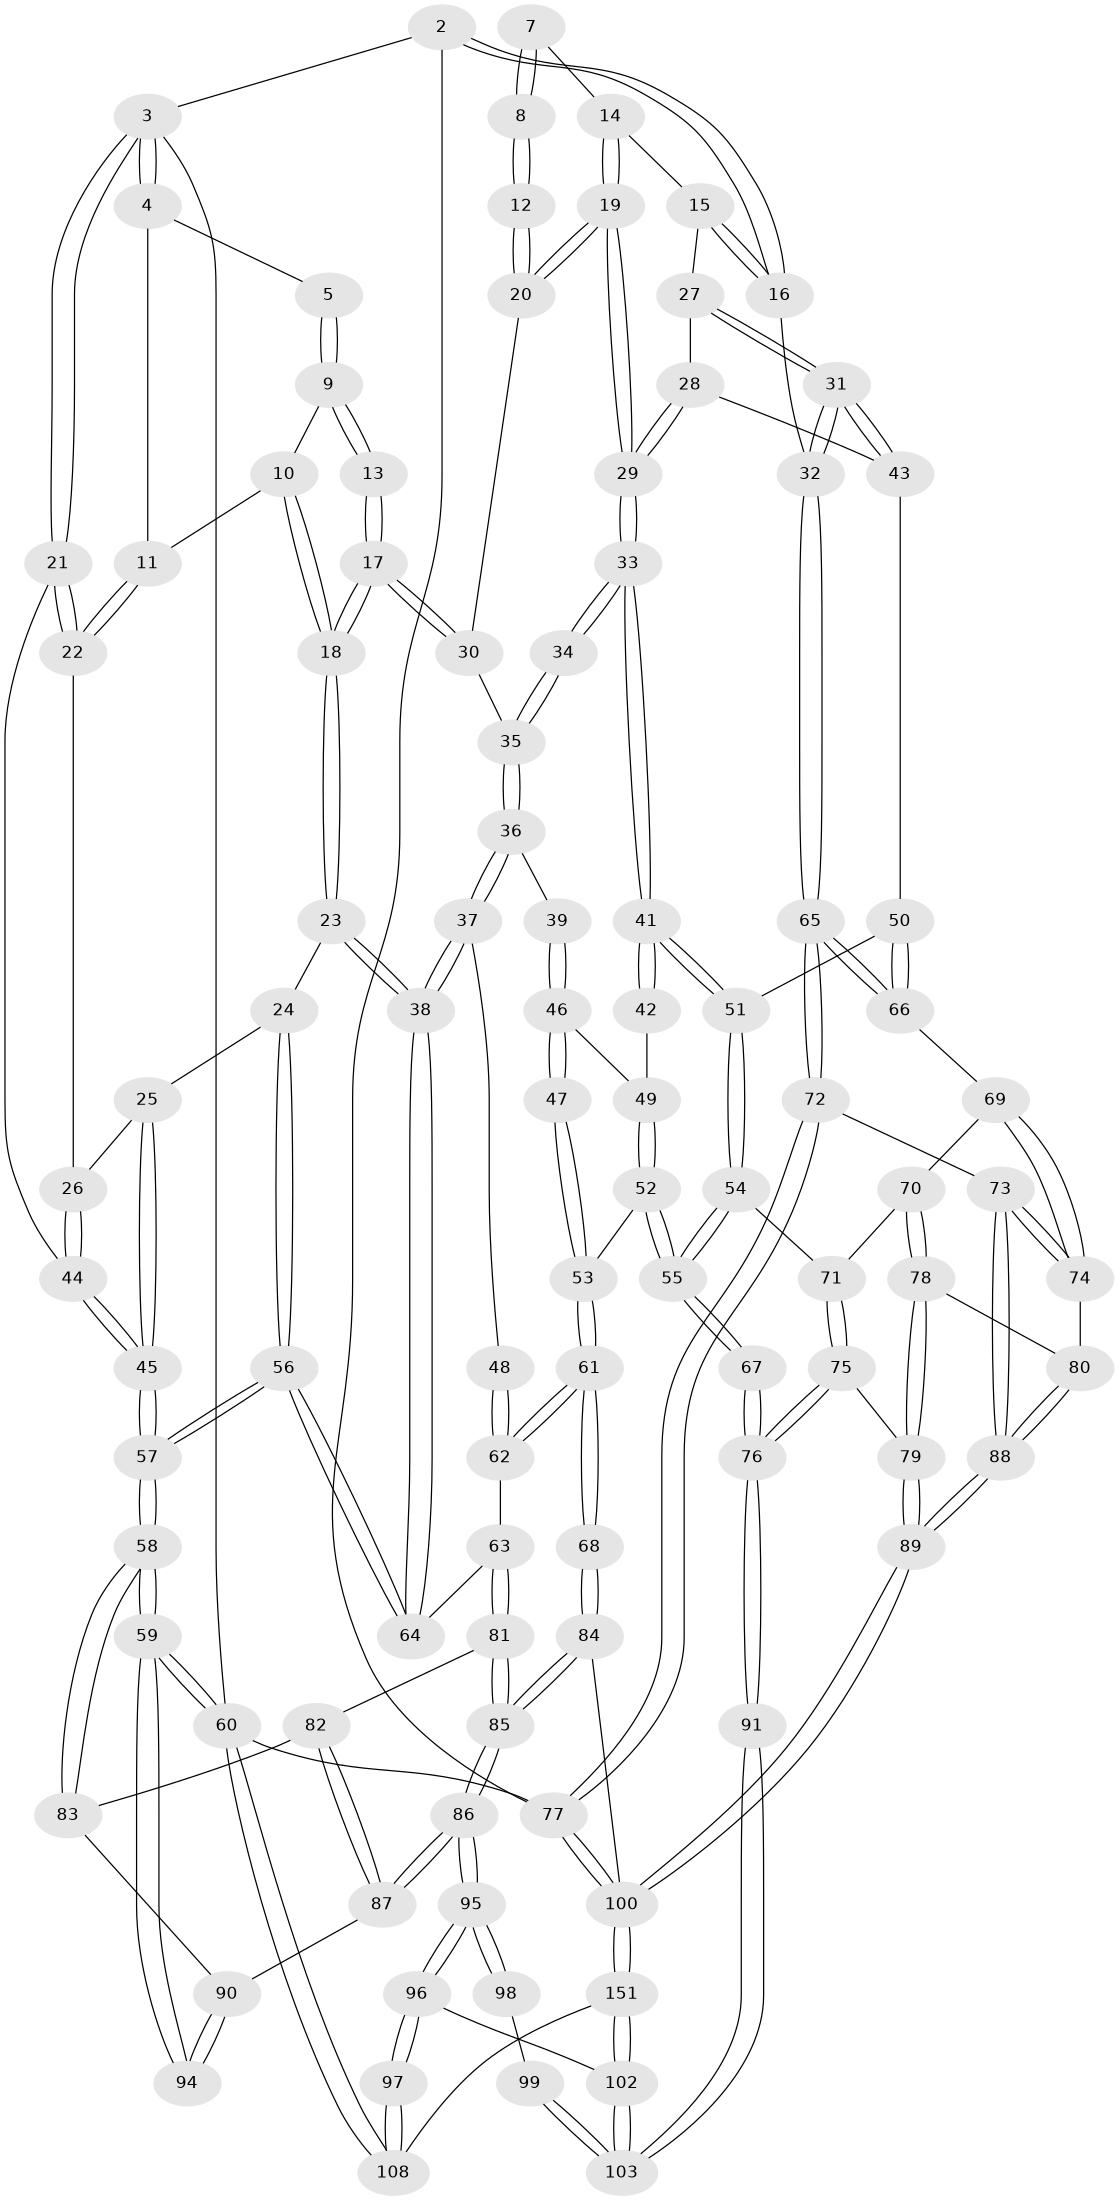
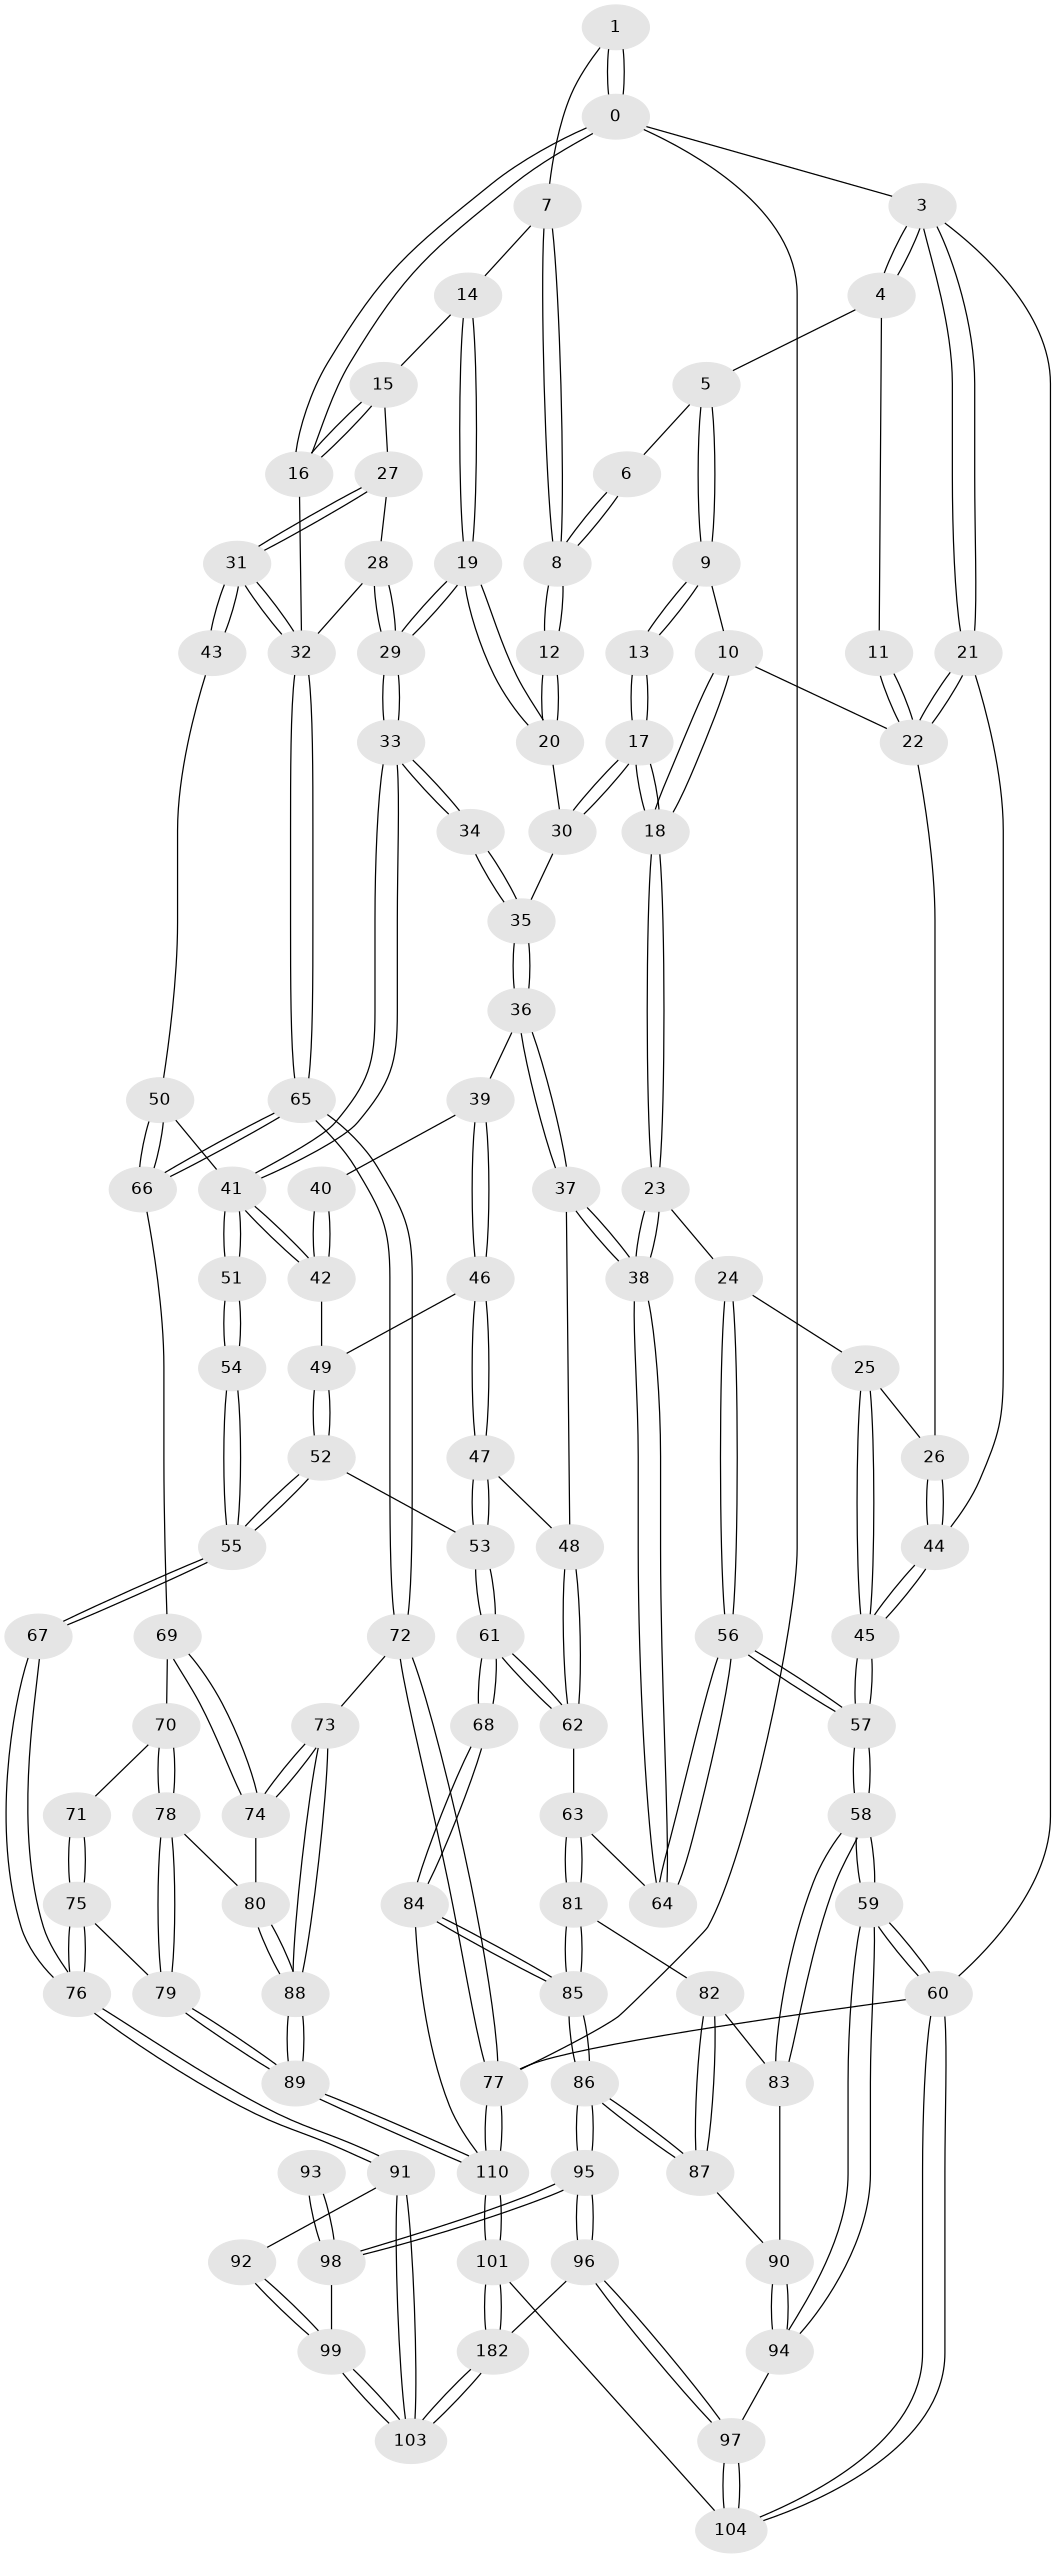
  graph {
    fontname="DejaVu Sans"
    node [color=gray90 fontname="DejaVu Sans" style=filled]
    edge [fontname="DejaVu Sans"]
-   2
+   1
+   2 [label=0]
    7
    3
    16
    77
    8
    14
    4
    21
    60
    32
-   100
+   100 [label=110]
    5
    11
    22
    44
-   104 [label=108]
+   104
+   6
    9
    10
    13
    12
    15
    19
    20
    18
    17
    23
    26
    30
    27
    29
    28
    31
    65
    35
    24
    38
    33
    45
    25
    56
    64
    57
    43
    50
    34
    41
    36
    66
    72
    42
    51
    37
    39
    48
+   40
    46
    62
    49
    47
    54
    52
    58
    53
    61
    63
    55
    69
    71
    67
    68
    75
    76
    59
    83
    94
    90
    97
    84
    81
    82
    85
    73
    70
    74
    91
    78
    80
    79
    88
    89
+   92
    103
-   101 [label=151]
+   101
    87
    86
+   93
    98
    95
    96
    99
-   102
+   102 [label=182]
+   1 -- 2
+   1 -- 2
+   1 -- 7
    2 -- 3
    2 -- 16
    2 -- 16
    2 -- 77
    7 -- 8
    7 -- 8
    7 -- 14
    3 -- 4
    3 -- 4
    3 -- 21
    3 -- 21
    3 -- 60
    16 -- 32
    77 -- 100
    77 -- 100
    8 -- 12
    8 -- 12
    14 -- 15
    14 -- 19
    14 -- 19
    4 -- 5
    4 -- 11
    21 -- 22
    21 -- 22
    21 -- 44
    60 -- 77
    60 -- 104
    60 -- 104
    32 -- 65
    32 -- 65
    100 -- 101
    100 -- 101
+   5 -- 6
    5 -- 9
    5 -- 9
    11 -- 22
    11 -- 22
    22 -- 26
    44 -- 45
    44 -- 45
+   6 -- 8
+   6 -- 8
    9 -- 10
    9 -- 13
    9 -- 13
-   10 -- 11
+   10 -- 22
    10 -- 18
    10 -- 18
    13 -- 17
    13 -- 17
    12 -- 20
    12 -- 20
    15 -- 16
    15 -- 16
    15 -- 27
    19 -- 20
    19 -- 20
    19 -- 29
    19 -- 29
    20 -- 30
    18 -- 23
    18 -- 23
    17 -- 18
    17 -- 18
    17 -- 30
    17 -- 30
    23 -- 24
    23 -- 38
    23 -- 38
    26 -- 44
    26 -- 44
    30 -- 35
    27 -- 28
    27 -- 31
    27 -- 31
    29 -- 33
    29 -- 33
    28 -- 29
    28 -- 29
-   28 -- 43
+   28 -- 32
    31 -- 32
    31 -- 32
    31 -- 43
    31 -- 43
    65 -- 66
    65 -- 66
    65 -- 72
    65 -- 72
    35 -- 36
    35 -- 36
    24 -- 25
    24 -- 56
    24 -- 56
    38 -- 64
    38 -- 64
    33 -- 34
    33 -- 34
    33 -- 41
    33 -- 41
    45 -- 57
    45 -- 57
    25 -- 26
    25 -- 45
    25 -- 45
    56 -- 64
    56 -- 64
    56 -- 57
    56 -- 57
    57 -- 58
    57 -- 58
    43 -- 50
    50 -- 66
    50 -- 66
-   50 -- 51
+   50 -- 41
    34 -- 35
    34 -- 35
    41 -- 42
    41 -- 42
    41 -- 51
    41 -- 51
    36 -- 37
    36 -- 37
    36 -- 39
    66 -- 69
    72 -- 77
    72 -- 77
    72 -- 73
    42 -- 49
    51 -- 54
    51 -- 54
    37 -- 38
    37 -- 38
    37 -- 48
+   39 -- 40
    39 -- 46
    39 -- 46
    48 -- 62
    48 -- 62
+   40 -- 42
+   40 -- 42
    46 -- 49
    46 -- 47
    46 -- 47
    62 -- 63
    49 -- 52
    49 -- 52
+   47 -- 48
    47 -- 53
    47 -- 53
    54 -- 55
    54 -- 55
-   54 -- 71
    52 -- 53
    52 -- 55
    52 -- 55
    58 -- 59
    58 -- 59
    58 -- 83
    58 -- 83
    53 -- 61
    53 -- 61
    61 -- 62
    61 -- 62
    61 -- 68
    61 -- 68
    63 -- 64
    63 -- 81
    63 -- 81
    55 -- 67
    55 -- 67
    69 -- 70
    69 -- 74
    69 -- 74
    71 -- 75
    71 -- 75
    67 -- 76
    67 -- 76
    68 -- 84
    68 -- 84
    75 -- 76
    75 -- 76
    75 -- 79
    76 -- 91
    76 -- 91
    59 -- 60
    59 -- 60
    59 -- 94
    59 -- 94
    83 -- 90
+   94 -- 97
    90 -- 94
    90 -- 94
    97 -- 104
    97 -- 104
    84 -- 100
    84 -- 85
    84 -- 85
    81 -- 82
    81 -- 85
    81 -- 85
    82 -- 83
    82 -- 87
    82 -- 87
    85 -- 86
    85 -- 86
    73 -- 74
    73 -- 74
    73 -- 88
    73 -- 88
    70 -- 71
    70 -- 78
    70 -- 78
    74 -- 80
+   91 -- 92
    91 -- 103
    91 -- 103
    78 -- 80
    78 -- 79
    78 -- 79
    80 -- 88
    80 -- 88
    79 -- 89
    79 -- 89
    88 -- 89
    88 -- 89
    89 -- 100
    89 -- 100
+   92 -- 99
+   92 -- 99
    101 -- 104
    101 -- 102
    101 -- 102
    87 -- 90
    86 -- 87
    86 -- 87
    86 -- 95
    86 -- 95
+   93 -- 98
+   93 -- 98
    98 -- 99
    95 -- 98
    95 -- 98
    95 -- 96
    95 -- 96
    96 -- 97
    96 -- 97
    96 -- 102
    99 -- 103
    99 -- 103
    102 -- 103
    102 -- 103
  }
